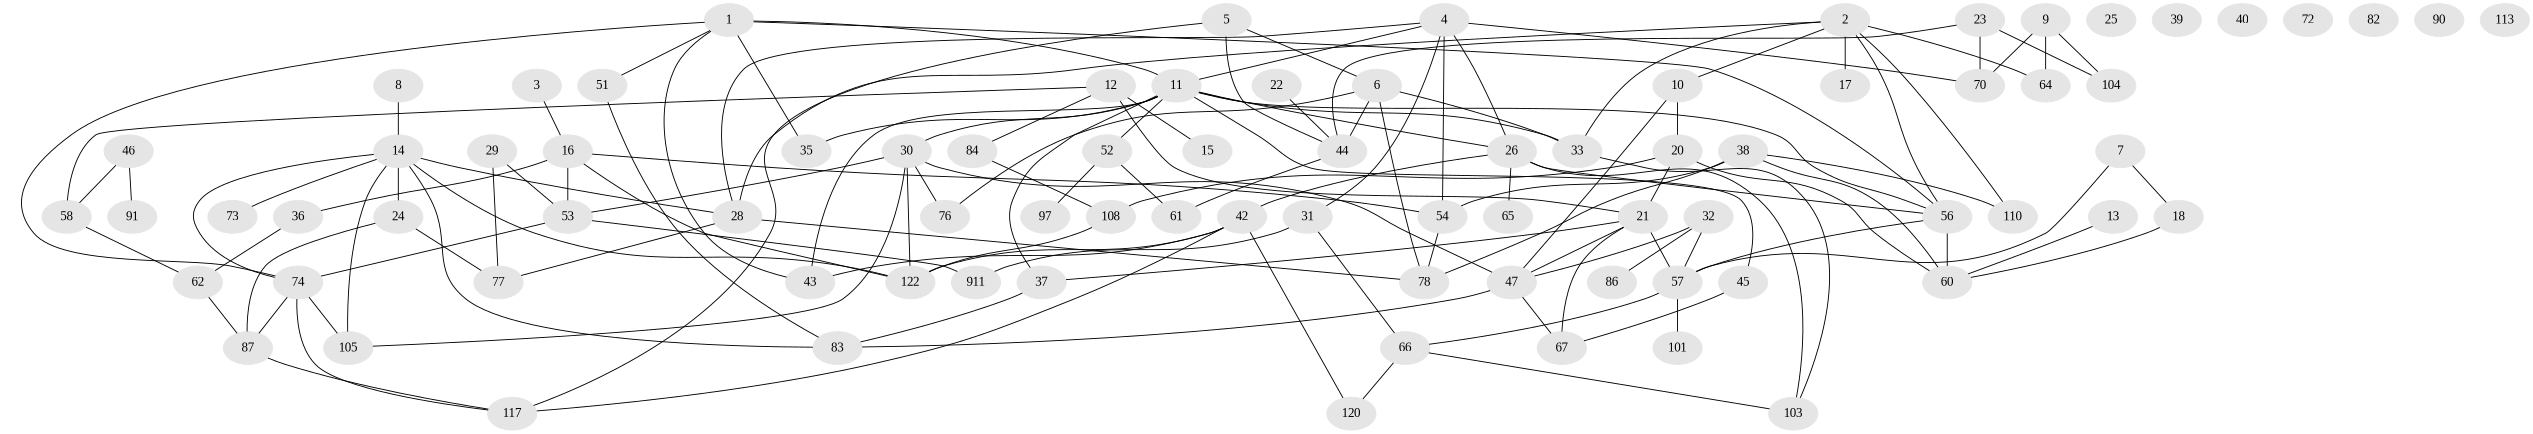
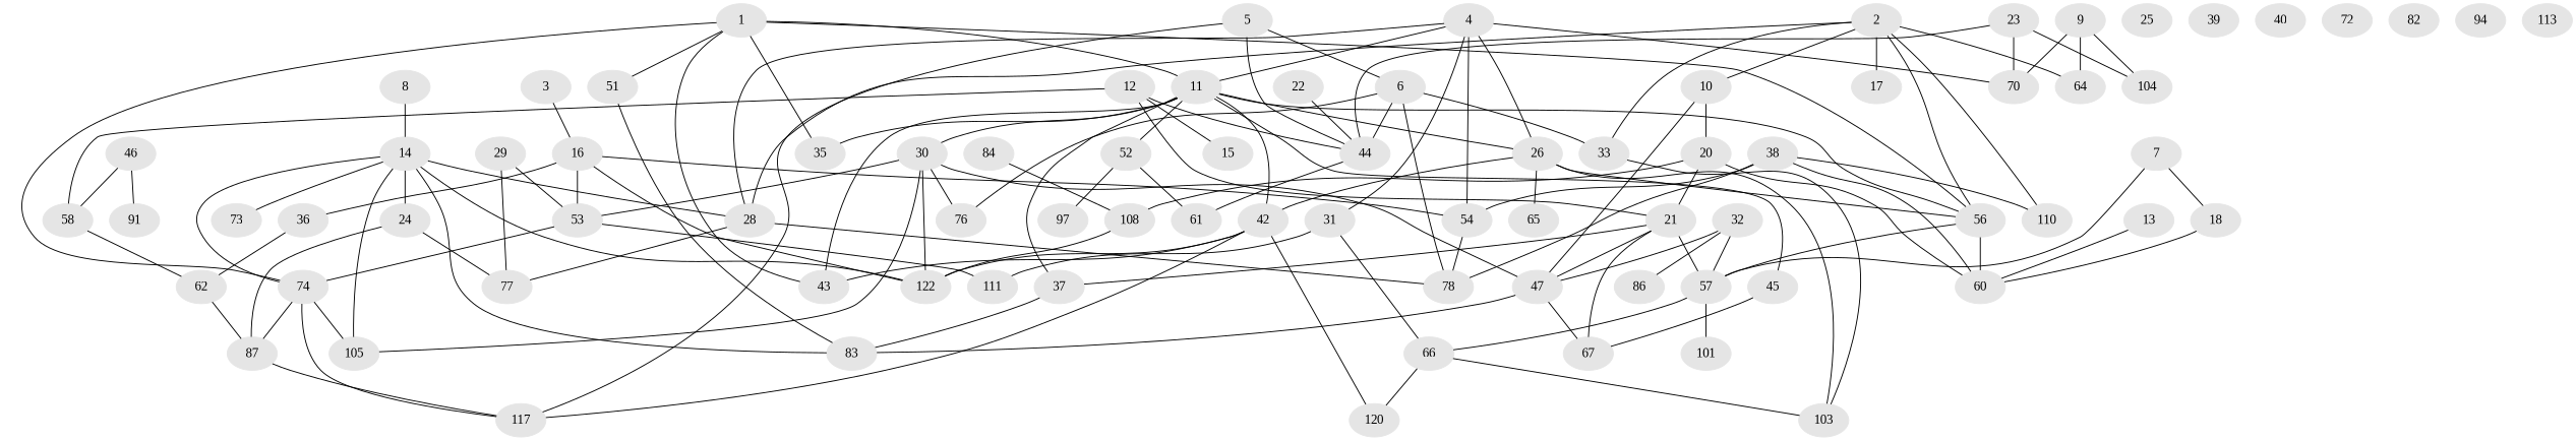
  graph {
    fontname="Liberation Serif"
    node [color=gray90 fontname="Liberation Serif" style=filled]
    edge [fontname="Liberation Serif"]
    1 [super="+48"]
    11 [super="+27"]
    35
    43 [super="+100"]
    51
    56 [super="+106"]
    74 [super="+119"]
    33
    26 [super="+68"]
    30 [super="+109"]
    37
    45
    52 [super="+95"]
    83 [super="+89"]
    57 [super="+107"]
    60 [super="+92"]
    117
    105
    87 [super="+112"]
    2 [super="+93"]
    10
    17
    28 [super="+41"]
    64
    110
    20 [super="+85"]
    47 [super="+88"]
    78 [super="+115"]
    77
    103
    16 [super="+121"]
    54 [super="+59"]
    122
    36
    53 [super="+94"]
    3
    4 [super="+50"]
    31 [super="+80"]
    70
    42 [super="+99"]
    65
    66 [super="+79"]
-   111 [super="+118" label=911]
+   111 [super="+118"]
    5 [super="+49"]
    6 [super="+84"]
    44 [super="+116"]
    76
    61
    7
    18
    101
    14 [super="+69"]
    24 [super="+63"]
    73
    8
    9 [super="+75"]
    104
    21 [super="+102"]
    108
    67
    97
    12 [super="+19"]
    15
    n64 [label=84]
    58 [super="+96"]
    62 [super="+71"]
    13
    22
    23 [super="+55"]
    25
    120
    29 [super="+114"]
    32 [super="+81"]
    86
    38 [super="+98"]
    39
    40
    46
    91
    72
    82
-   90
+   90 [label=94]
    113
    1 -- 11
    1 -- 35
    1 -- 43
    1 -- 51
    1 -- 56
    1 -- 74
    11 -- 35
    11 -- 43
    11 -- 56
-   11 -- 33
+   11 -- 42
    11 -- 26
    11 -- 30
    11 -- 37
    11 -- 45
    11 -- 52
    51 -- 83
    56 -- 57
    56 -- 60
    74 -- 117
    74 -- 105
    74 -- 87
    33 -- 103
    26 -- 56
    26 -- 103
    26 -- 42
    26 -- 65
    30 -- 105
    30 -- 47
    30 -- 122
    30 -- 53
    30 -- 76
    37 -- 83
    45 -- 67
    52 -- 61
    52 -- 97
    57 -- 66
    57 -- 101
    87 -- 117
    2 -- 56
    2 -- 33
    2 -- 10
    2 -- 17
    2 -- 28
    2 -- 64
    2 -- 110
    10 -- 20
    10 -- 47
    28 -- 78
    28 -- 77
    20 -- 60
    20 -- 21
    20 -- 108
    47 -- 83
    47 -- 67
    16 -- 54
    16 -- 122
    16 -- 36
    16 -- 53
    54 -- 78
    36 -- 62
    53 -- 74
    53 -- 111
    3 -- 16
    4 -- 11
    4 -- 26
    4 -- 28
    4 -- 54
    4 -- 31
    4 -- 70
    31 -- 66
    31 -- 111
    42 -- 43
    42 -- 117
    42 -- 122
    42 -- 120
    66 -- 103
    66 -- 120
    5 -- 117
    5 -- 6
    5 -- 44
    6 -- 33
    6 -- 78
    6 -- 44
    6 -- 76
    44 -- 61
    7 -- 57
    7 -- 18
    18 -- 60
    14 -- 74
    14 -- 83
    14 -- 105
    14 -- 28
    14 -- 122
    14 -- 24
    14 -- 73
    24 -- 87
    24 -- 77
    8 -- 14
    9 -- 64
    9 -- 70
    9 -- 104
    21 -- 37
    21 -- 57
    21 -- 47
    21 -- 67
    108 -- 122
    12 -- 21
    12 -- 15
-   12 -- n64
+   12 -- 44
    12 -- 58
    n64 -- 108
    58 -- 62
    62 -- 87
    13 -- 60
    22 -- 44
    23 -- 70
    23 -- 44
    23 -- 104
    29 -- 77
    29 -- 53
    32 -- 57
    32 -- 47
    32 -- 86
    38 -- 60
    38 -- 110
    38 -- 78
    38 -- 54
    46 -- 58
    46 -- 91
  }
